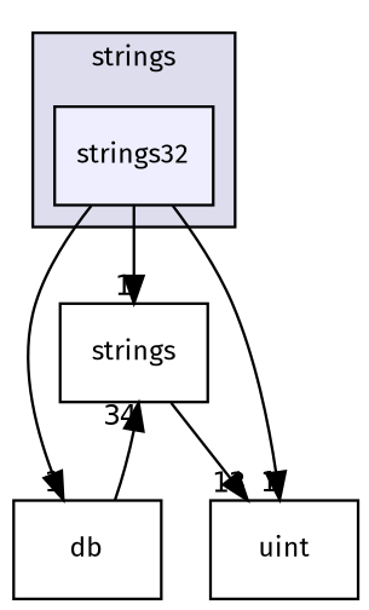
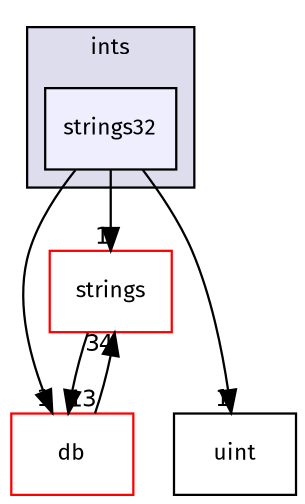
  digraph {
    compound=true
    fontname="Fira Sans"
    node [fontname="Fira Sans" fontsize=10 shape=box]
    edge [fontname="Fira Sans" headlabel=1 labeldistance=1.5 labelfontname=Helvetica labelfontsize=10]
    n1 [fillcolor="#eeeeff" label=strings32 pencolor=black style=filled]
-   n2 [color=black label=strings]
-   n3 [color=black label=db]
+   n2 [color=red label=strings]
+   n3 [color=red label=db]
    n4 [label=uint]
    subgraph cluster_1 {
      bgcolor="#ddddee"
      fontsize=10
-     label=strings
+     label=ints
      pencolor=black
      n1
    }
    n1 -> n2
    n1 -> n3
    n1 -> n4
-   n2 -> n4 [headlabel=13]
+   n2 -> n3 [headlabel=13]
    n3 -> n2 [headlabel=34]
  }
